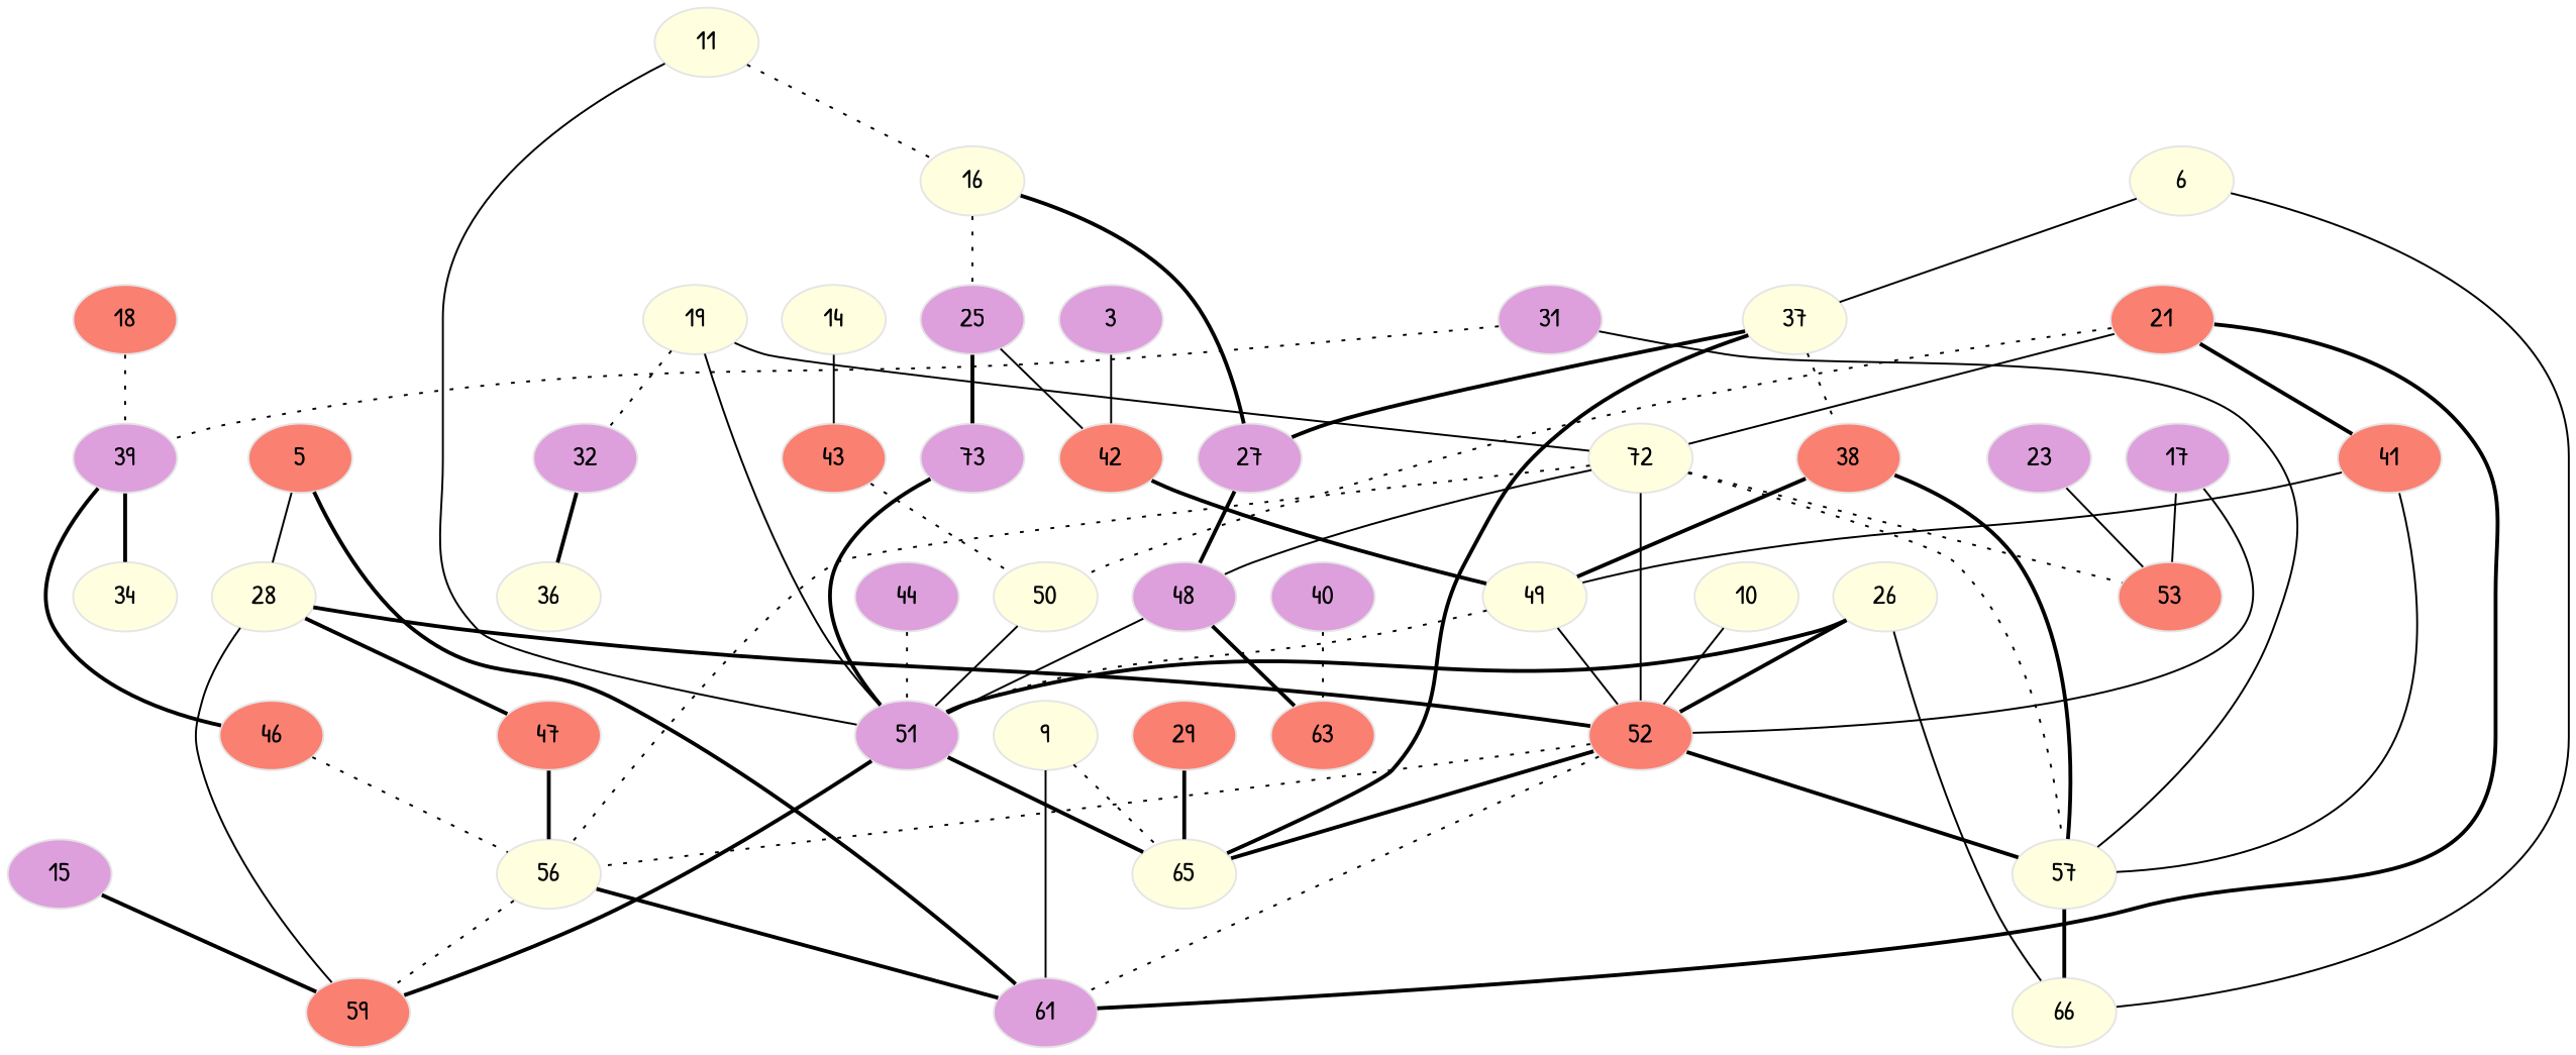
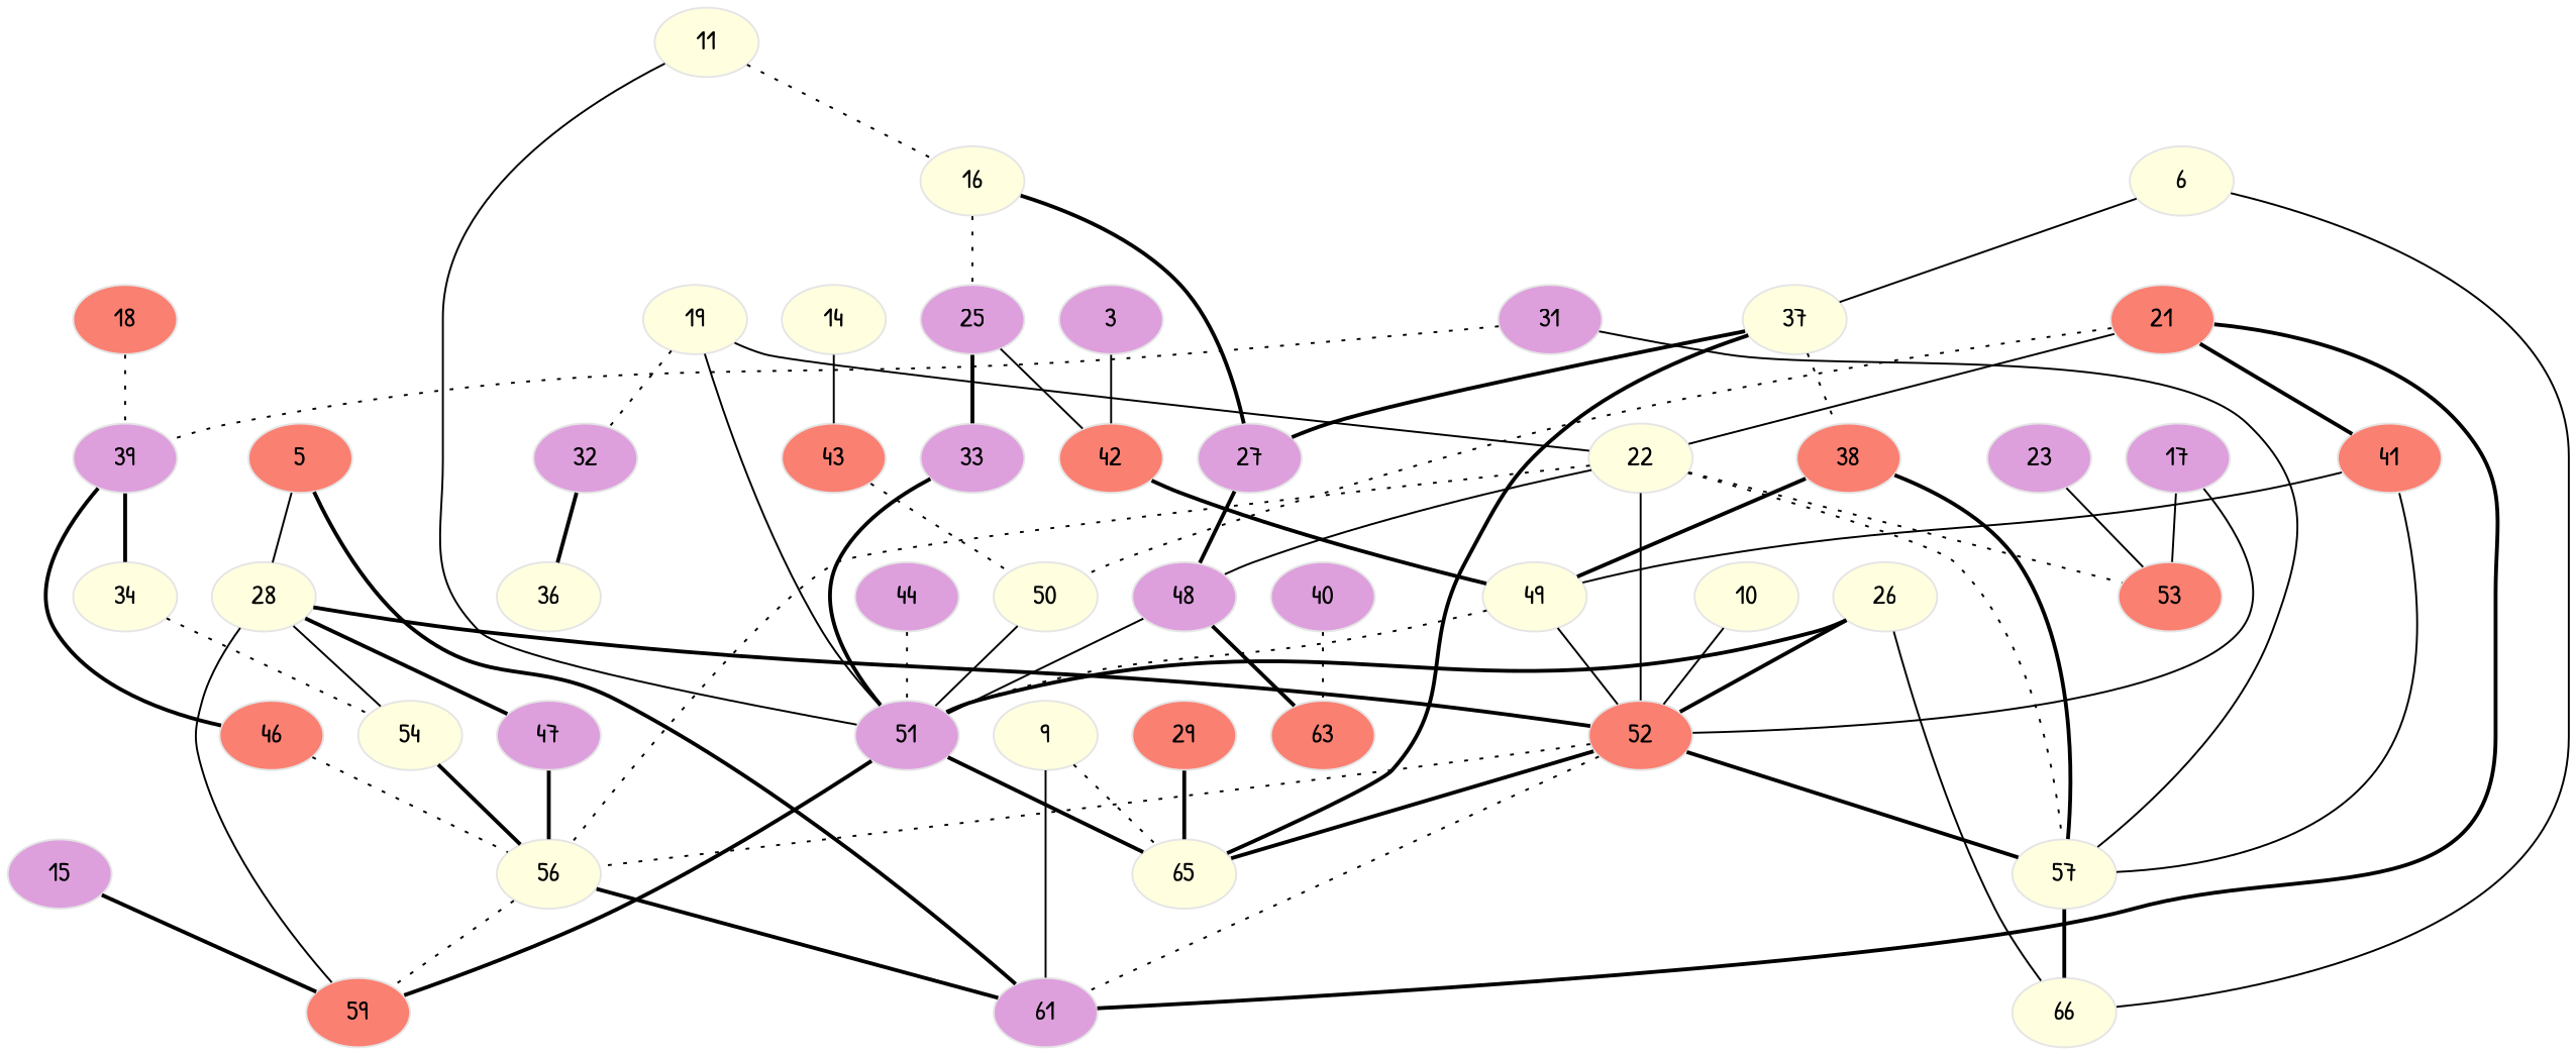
  graph {
    fontname="Patrick Hand"
    node [color=gray90 fillcolor=lightyellow fontname="Patrick Hand" style=filled]
    edge [fontname="Patrick Hand" style=bold weight=1.0]
    3 [fillcolor=plum]
    42 [fillcolor=salmon]
    49
    5 [fillcolor=salmon]
    28
    61 [fillcolor=plum]
    52 [fillcolor=salmon]
    59 [fillcolor=salmon]
-   47 [fillcolor=salmon]
+   47 [fillcolor=plum]
+   54
    6
    37
    66
    65
    27 [fillcolor=plum]
    38 [fillcolor=salmon]
    9
    10
    56
    57
    11
    16
    51 [fillcolor=plum]
    25 [fillcolor=plum]
    43 [fillcolor=salmon]
    14
    50
    15 [fillcolor=plum]
-   33 [fillcolor=plum label=73]
+   33 [fillcolor=plum]
    48 [fillcolor=plum]
    17 [fillcolor=plum]
    53 [fillcolor=salmon]
    18 [fillcolor=salmon]
    39 [fillcolor=plum]
    34
    46 [fillcolor=salmon]
    19
-   22 [label=72]
+   22
    32 [fillcolor=plum]
    36
    21 [fillcolor=salmon]
    41 [fillcolor=salmon]
    63 [fillcolor=salmon]
    23 [fillcolor=plum]
    26
    29 [fillcolor=salmon]
    31 [fillcolor=plum]
    44 [fillcolor=plum]
    40 [fillcolor=plum]
    3 -- 42 [style=solid]
    42 -- 49
    49 -- 52 [style=solid]
    49 -- 51 [style=dotted]
    5 -- 28 [style=solid]
    5 -- 61
    28 -- 52
    28 -- 59 [style=solid]
    28 -- 47
+   28 -- 54 [style=solid]
    52 -- 61 [style=dotted]
    52 -- 65
    52 -- 56 [style=dotted]
    52 -- 57 [weight=2.0]
    47 -- 56
+   54 -- 56
    6 -- 37 [style=solid]
    6 -- 66 [style=solid]
    37 -- 65
    37 -- 27
    37 -- 38 [style=dotted]
    27 -- 48
    38 -- 49
    38 -- 57 [weight=2.0]
    9 -- 61 [style=solid]
    9 -- 65 [style=dotted]
    10 -- 52 [style=solid]
    56 -- 61
    56 -- 59 [style=dotted]
    57 -- 66
    11 -- 16 [style=dotted]
    11 -- 51 [style=solid]
    16 -- 27
    16 -- 25 [style=dotted]
    51 -- 59
    51 -- 65
    25 -- 42 [style=solid]
    25 -- 33
    43 -- 50 [style=dotted]
    14 -- 43 [style=solid]
    50 -- 51 [style=solid]
    15 -- 59
    33 -- 51
    48 -- 51 [style=solid]
    48 -- 63
    17 -- 52 [style=solid]
    17 -- 53 [style=solid]
    18 -- 39 [style=dotted]
    39 -- 34
    39 -- 46
+   34 -- 54 [style=dotted]
    46 -- 56 [style=dotted]
    19 -- 51 [style=solid]
    19 -- 22 [style=solid]
    19 -- 32 [style=dotted]
    22 -- 52 [style=solid]
    22 -- 56 [style=dotted]
    22 -- 57 [style=dotted]
    22 -- 48 [style=solid]
    22 -- 53 [style=dotted]
    32 -- 36
    21 -- 61
    21 -- 50 [style=dotted]
    21 -- 22 [style=solid]
    21 -- 41
    41 -- 49 [style=solid]
    41 -- 57 [style=solid]
    23 -- 53 [style=solid]
    26 -- 52
    26 -- 66 [style=solid]
    26 -- 51
    29 -- 65
    31 -- 57 [style=solid]
    31 -- 39 [style=dotted]
    44 -- 51 [style=dotted]
    40 -- 63 [style=dotted]
  }
